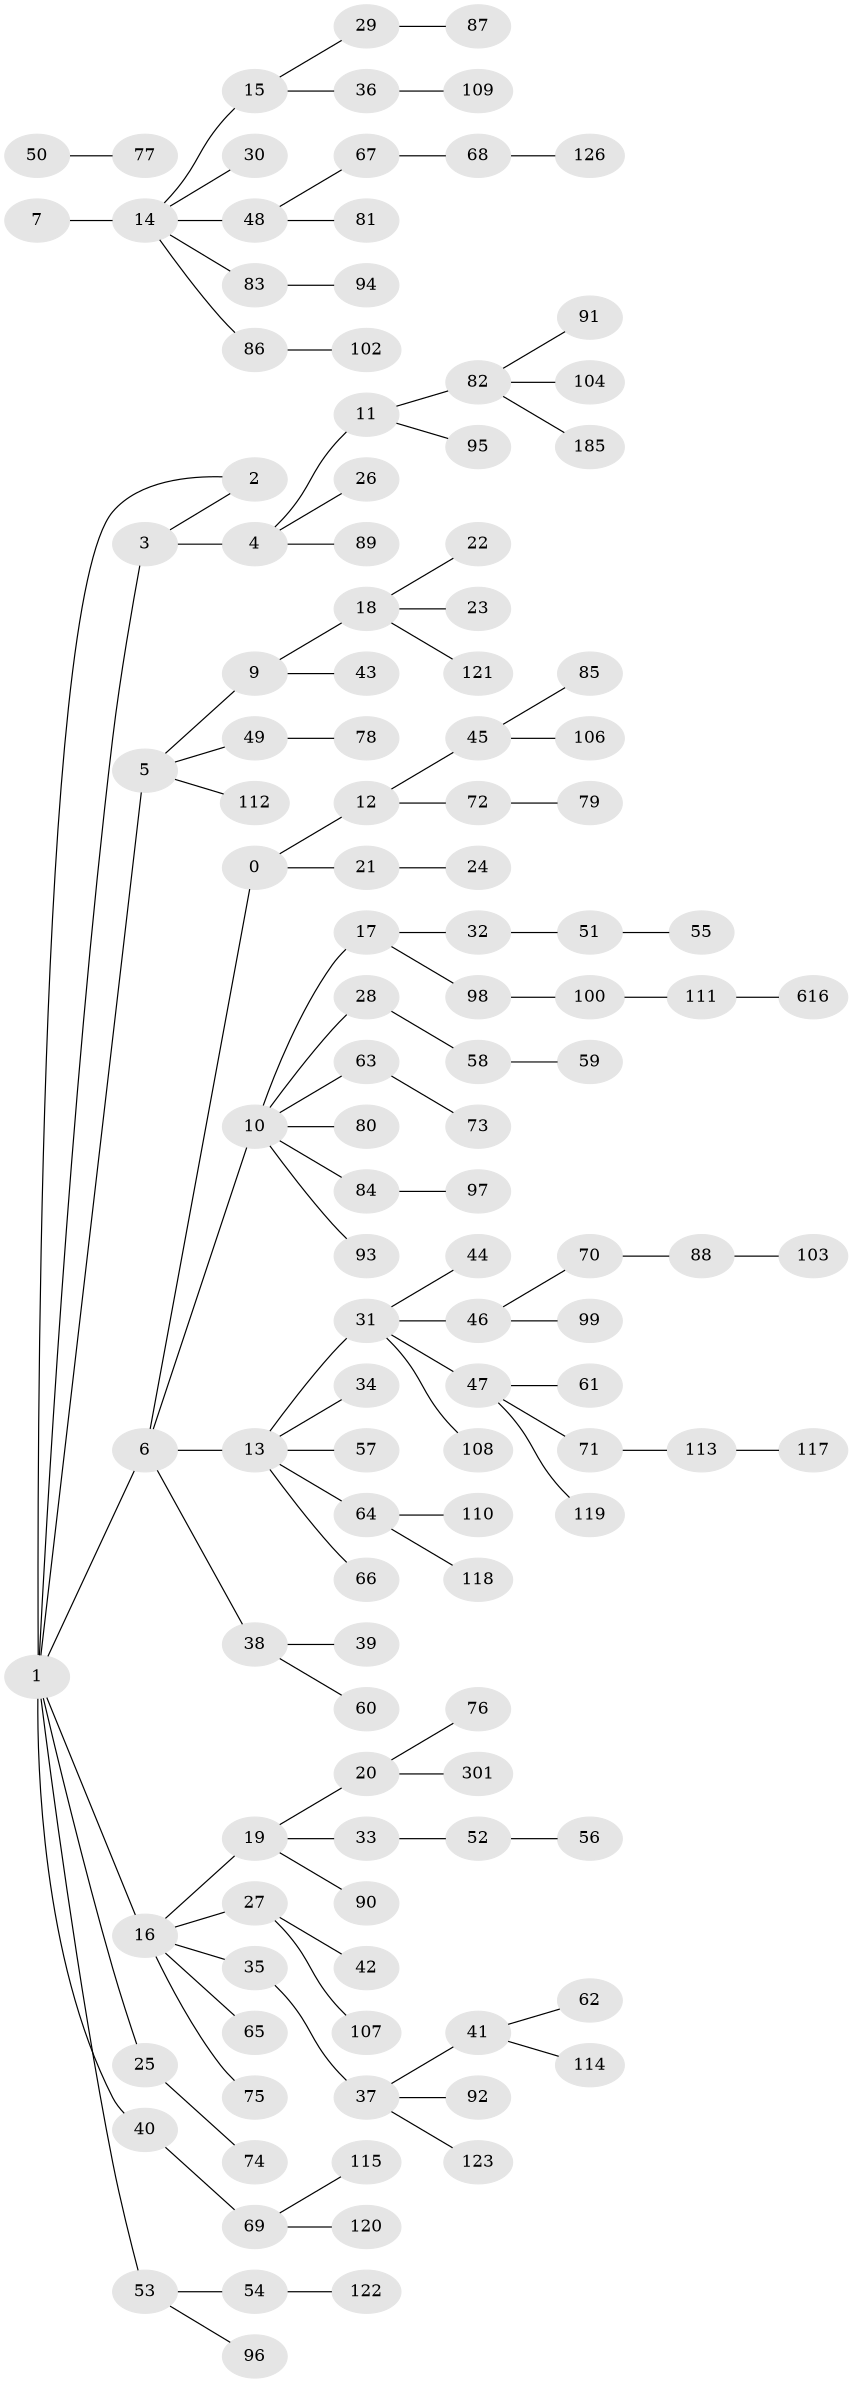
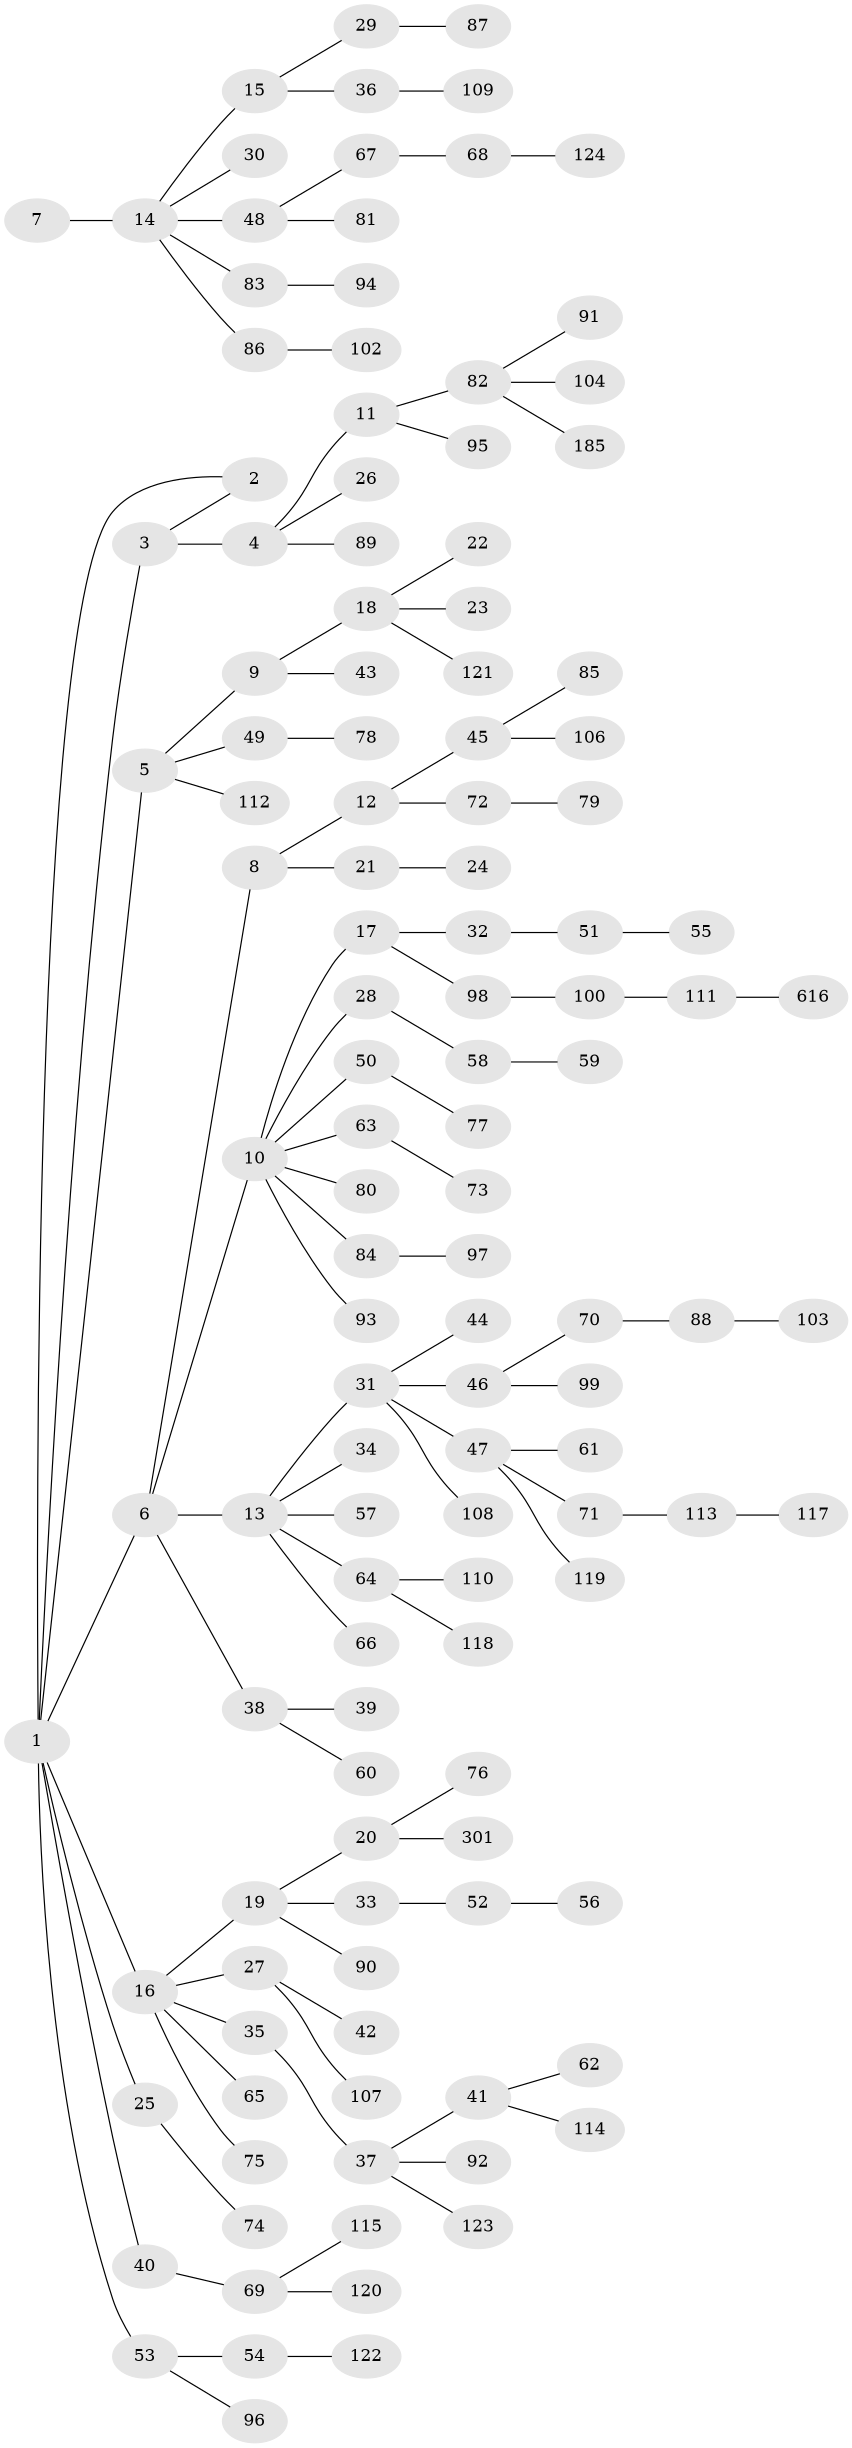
  graph {
    rankdir=LR
    node [color=gray90 style=filled]
    1
    2
    3
    5
    6
    16
    25
    40
    53
    4
    9
    49
    112
-   8 [label=0]
+   8
    10
    13
    38
    19
    27
    35
    65
    75
    74
    69
    54
    96
    11
    26
    89
    7
    14
    82
    95
    18
    43
    78
    12
    21
    17
    28
    50
    63
    80
    84
    93
    31
    34
    57
    64
    66
    39
    60
    15
    30
    48
    83
    86
    45
    72
    24
    22
    23
    121
    32
    98
    58
    77
    73
    97
    91
    104
    n72 [label=185]
    85
    106
    79
    44
    46
    47
    108
    110
    118
    29
    36
    67
    81
    94
    102
    87
    109
    20
    33
    90
    42
    107
    37
    51
    100
    76
    n99 [label=301]
    52
    59
    70
    99
    61
    71
    119
    55
    56
    41
    92
    123
    62
    114
    115
    120
    88
    113
    68
    122
-   124 [label=126]
+   124
    103
    117
    111
    n124 [label=616]
    1 -- 2
    1 -- 3
    1 -- 5
    1 -- 6
    1 -- 16
    1 -- 25
    1 -- 40
    1 -- 53
    3 -- 2
    3 -- 4
    5 -- 9
    5 -- 49
    5 -- 112
    6 -- 8
    6 -- 10
    6 -- 13
    6 -- 38
    16 -- 19
    16 -- 27
    16 -- 35
    16 -- 65
    16 -- 75
    25 -- 74
    40 -- 69
    53 -- 54
    53 -- 96
    4 -- 11
    4 -- 26
    4 -- 89
    9 -- 18
    9 -- 43
    49 -- 78
    8 -- 12
    8 -- 21
    10 -- 17
    10 -- 28
+   10 -- 50
    10 -- 63
    10 -- 80
    10 -- 84
    10 -- 93
    13 -- 31
    13 -- 34
    13 -- 57
    13 -- 64
    13 -- 66
    38 -- 39
    38 -- 60
    19 -- 20
    19 -- 33
    19 -- 90
    27 -- 42
    27 -- 107
    35 -- 37
    69 -- 115
    69 -- 120
    54 -- 122
    11 -- 82
    11 -- 95
    7 -- 14
    14 -- 15
    14 -- 30
    14 -- 48
    14 -- 83
    14 -- 86
    82 -- 91
    82 -- 104
    82 -- n72
    18 -- 22
    18 -- 23
    18 -- 121
    12 -- 45
    12 -- 72
    21 -- 24
    17 -- 32
    17 -- 98
    28 -- 58
    50 -- 77
    63 -- 73
    84 -- 97
    31 -- 44
    31 -- 46
    31 -- 47
    31 -- 108
    64 -- 110
    64 -- 118
    15 -- 29
    15 -- 36
    48 -- 67
    48 -- 81
    83 -- 94
    86 -- 102
    45 -- 85
    45 -- 106
    72 -- 79
    32 -- 51
    98 -- 100
    58 -- 59
    46 -- 70
    46 -- 99
    47 -- 61
    47 -- 71
    47 -- 119
    29 -- 87
    36 -- 109
    67 -- 68
    20 -- 76
    20 -- n99
    33 -- 52
    37 -- 41
    37 -- 92
    37 -- 123
    51 -- 55
    100 -- 111
    52 -- 56
    70 -- 88
    71 -- 113
    41 -- 62
    41 -- 114
    88 -- 103
    113 -- 117
    68 -- 124
    111 -- n124
  }
